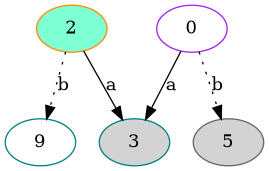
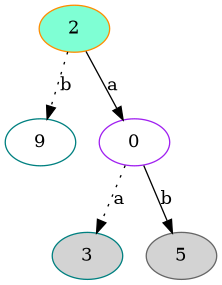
  strict digraph {
    node [color=teal fillcolor=lightgrey style=filled]
    edge [style=solid]
    2 [color=darkorange fillcolor=aquamarine]
    3
    n3 [fillcolor=white label=9]
    0 [color=purple fillcolor=white]
    5 [color=gray40]
-   2 -> 3 [label=a]
+   2 -> 0 [label=a]
    2 -> n3 [label=b style=dotted]
-   0 -> 3 [label=a]
-   0 -> 5 [label=b style=dotted]
+   0 -> 3 [label=a style=dotted]
+   0 -> 5 [label=b]
  }
